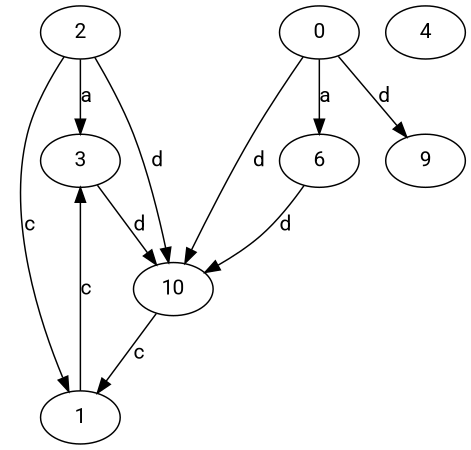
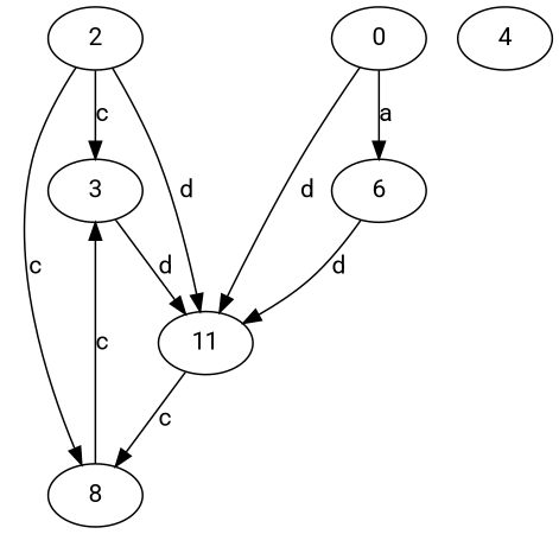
  strict digraph {
    fontname=Roboto
    node [fontname=Roboto]
    edge [fontname=Roboto]
    2
    3
-   8 [label=1]
-   10
+   8
+   10 [label=11]
    0
    6
-   9
    n8 [label=4]
-   2 -> 3 [label=a]
+   2 -> 3 [label=c]
    2 -> 8 [label=c]
    2 -> 10 [label=d]
    3 -> 10 [label=d]
    8 -> 3 [label=c]
    10 -> 8 [label=c]
    0 -> 10 [label=d]
    0 -> 6 [label=a]
-   0 -> 9 [label=d]
    6 -> 10 [label=d]
  }
